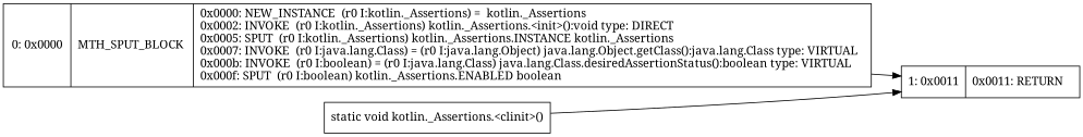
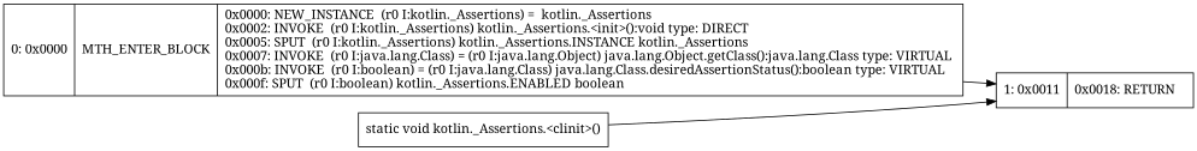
  digraph {
    fontname="Noto Serif"
    rankdir=LR
    node [fontname="Noto Serif" shape=record]
    edge [fontname="Noto Serif"]
-   n1 [label="{0\:\ 0x0000|MTH_SPUT_BLOCK\l|0x0000: NEW_INSTANCE  (r0 I:kotlin._Assertions) =  kotlin._Assertions \l0x0002: INVOKE  (r0 I:kotlin._Assertions) kotlin._Assertions.\<init\>():void type: DIRECT \l0x0005: SPUT  (r0 I:kotlin._Assertions) kotlin._Assertions.INSTANCE kotlin._Assertions \l0x0007: INVOKE  (r0 I:java.lang.Class) = (r0 I:java.lang.Object) java.lang.Object.getClass():java.lang.Class type: VIRTUAL \l0x000b: INVOKE  (r0 I:boolean) = (r0 I:java.lang.Class) java.lang.Class.desiredAssertionStatus():boolean type: VIRTUAL \l0x000f: SPUT  (r0 I:boolean) kotlin._Assertions.ENABLED boolean \l}"]
-   n2 [label="{1\:\ 0x0011|0x0011: RETURN   \l}"]
+   n1 [label="{0\:\ 0x0000|MTH_ENTER_BLOCK\l|0x0000: NEW_INSTANCE  (r0 I:kotlin._Assertions) =  kotlin._Assertions \l0x0002: INVOKE  (r0 I:kotlin._Assertions) kotlin._Assertions.\<init\>():void type: DIRECT \l0x0005: SPUT  (r0 I:kotlin._Assertions) kotlin._Assertions.INSTANCE kotlin._Assertions \l0x0007: INVOKE  (r0 I:java.lang.Class) = (r0 I:java.lang.Object) java.lang.Object.getClass():java.lang.Class type: VIRTUAL \l0x000b: INVOKE  (r0 I:boolean) = (r0 I:java.lang.Class) java.lang.Class.desiredAssertionStatus():boolean type: VIRTUAL \l0x000f: SPUT  (r0 I:boolean) kotlin._Assertions.ENABLED boolean \l}"]
+   n2 [label="{1\:\ 0x0011|0x0018: RETURN   \l}"]
    n3 [label="{static void kotlin._Assertions.\<clinit\>() }"]
    n1 -> n2
    n3 -> n2
  }
